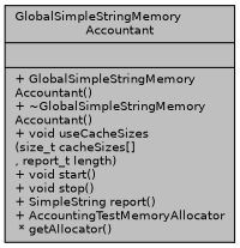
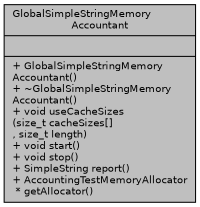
  digraph {
-   n1 [color=black fillcolor=grey75 fontcolor=black fontname=Helvetica fontsize=10 height=0.2 label="{GlobalSimpleStringMemory\lAccountant\n||+  GlobalSimpleStringMemory\lAccountant()\l+  ~GlobalSimpleStringMemory\lAccountant()\l+ void useCacheSizes\l(size_t cacheSizes[]\l, report_t length)\l+ void start()\l+ void stop()\l+ SimpleString report()\l+ AccountingTestMemoryAllocator\l * getAllocator()\l}" shape=record style=filled width=0.4]
+   n1 [color=black fillcolor=grey75 fontcolor=black fontname=Helvetica fontsize=10 height=0.2 label="{GlobalSimpleStringMemory\lAccountant\n||+  GlobalSimpleStringMemory\lAccountant()\l+  ~GlobalSimpleStringMemory\lAccountant()\l+ void useCacheSizes\l(size_t cacheSizes[]\l, size_t length)\l+ void start()\l+ void stop()\l+ SimpleString report()\l+ AccountingTestMemoryAllocator\l * getAllocator()\l}" shape=record style=filled width=0.4]
  }
